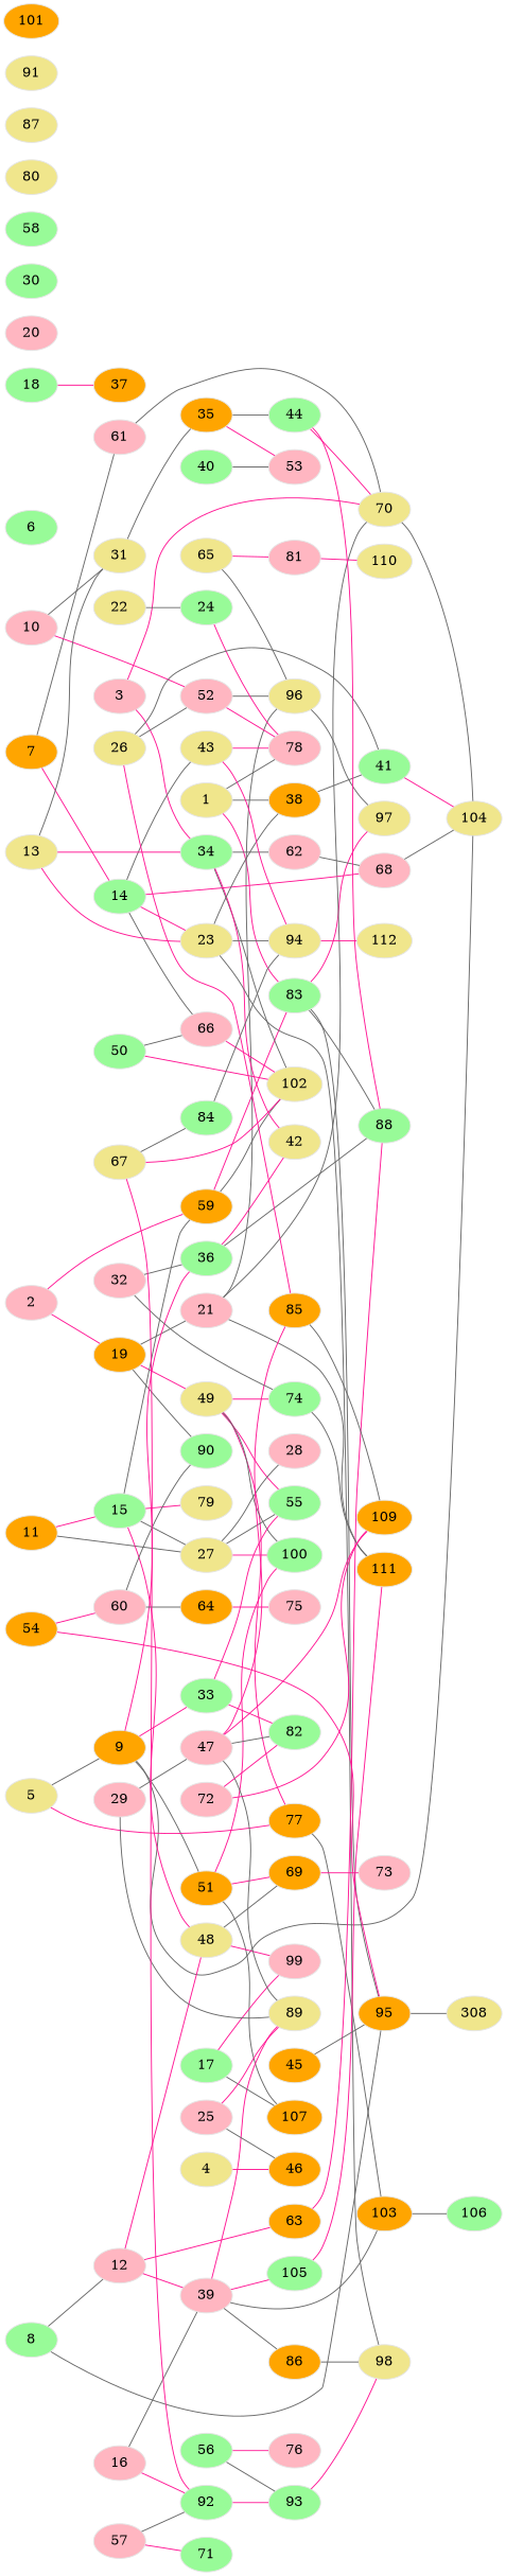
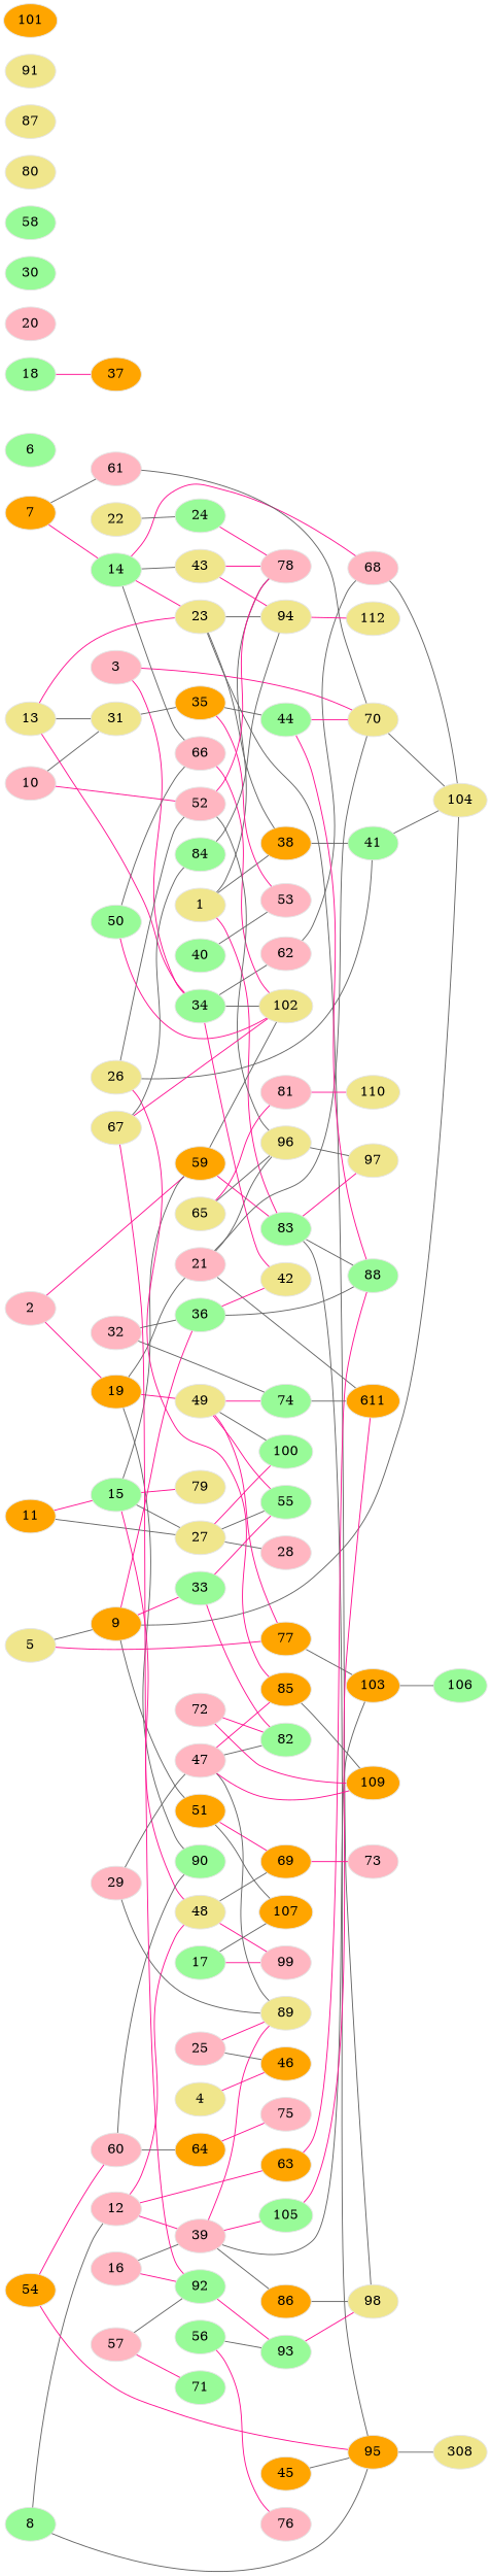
  graph {
    rankdir=LR
    node [color=gray90 fillcolor=khaki style=filled]
    edge [color=gray40]
    38 [fillcolor=orange]
    1
    78 [fillcolor=lightpink]
    83 [fillcolor=palegreen]
    41 [fillcolor=palegreen]
    95 [fillcolor=orange]
    88 [fillcolor=palegreen]
    97
    2 [fillcolor=lightpink]
    19 [fillcolor=orange]
    59 [fillcolor=orange]
    21 [fillcolor=lightpink]
    49
    90 [fillcolor=palegreen]
    102
    3 [fillcolor=lightpink]
    34 [fillcolor=palegreen]
    70
    42
    62 [fillcolor=lightpink]
    104
    46 [fillcolor=orange]
    4
    9 [fillcolor=orange]
    5
    77 [fillcolor=orange]
    33 [fillcolor=palegreen]
    36 [fillcolor=palegreen]
    51 [fillcolor=orange]
    103 [fillcolor=orange]
    6 [fillcolor=palegreen]
    7 [fillcolor=orange]
    14 [fillcolor=palegreen]
    61 [fillcolor=lightpink]
    23
    43
    66 [fillcolor=lightpink]
    68 [fillcolor=lightpink]
    8 [fillcolor=palegreen]
    12 [fillcolor=lightpink]
    39 [fillcolor=lightpink]
    48
    63 [fillcolor=orange]
    n44 [label=308]
    55 [fillcolor=palegreen]
    82 [fillcolor=palegreen]
    107 [fillcolor=orange]
    100 [fillcolor=palegreen]
    69 [fillcolor=orange]
    10 [fillcolor=lightpink]
    31
    52 [fillcolor=lightpink]
    35 [fillcolor=orange]
    96
    11 [fillcolor=orange]
    15 [fillcolor=palegreen]
    27
    79
    28 [fillcolor=lightpink]
    89
    86 [fillcolor=orange]
    105 [fillcolor=palegreen]
    99 [fillcolor=lightpink]
    13
    94
    98
    16 [fillcolor=lightpink]
    92 [fillcolor=palegreen]
    93 [fillcolor=palegreen]
    17 [fillcolor=palegreen]
    18 [fillcolor=palegreen]
    37 [fillcolor=orange]
-   111 [fillcolor=orange]
+   111 [fillcolor=orange label=611]
    74 [fillcolor=palegreen]
    20 [fillcolor=lightpink]
    24 [fillcolor=palegreen]
    22
    112
    25 [fillcolor=lightpink]
    26
    85 [fillcolor=orange]
    109 [fillcolor=orange]
    29 [fillcolor=lightpink]
    47 [fillcolor=lightpink]
    30 [fillcolor=palegreen]
    44 [fillcolor=palegreen]
    53 [fillcolor=lightpink]
    32 [fillcolor=lightpink]
    106 [fillcolor=palegreen]
    40 [fillcolor=palegreen]
    45 [fillcolor=orange]
    73 [fillcolor=lightpink]
    50 [fillcolor=palegreen]
    54 [fillcolor=orange]
    60 [fillcolor=lightpink]
    64 [fillcolor=orange]
    56 [fillcolor=palegreen]
    76 [fillcolor=lightpink]
    57 [fillcolor=lightpink]
    71 [fillcolor=palegreen]
    58 [fillcolor=palegreen]
    75 [fillcolor=lightpink]
    65
    81 [fillcolor=lightpink]
    110
    67
    84 [fillcolor=palegreen]
    72 [fillcolor=lightpink]
    80
    87
    91
    101 [fillcolor=orange]
    38 -- 41
    1 -- 38
    1 -- 78
    1 -- 83 [color=deeppink]
    83 -- 95
    83 -- 88
    83 -- 97 [color=deeppink]
-   41 -- 104 [color=deeppink]
+   41 -- 104
    95 -- n44
    2 -- 19 [color=deeppink]
    2 -- 59 [color=deeppink]
    19 -- 21
    19 -- 49 [color=deeppink]
    19 -- 90
    59 -- 83 [color=deeppink]
    59 -- 102
    21 -- 70
    21 -- 96
    21 -- 111
    49 -- 77 [color=deeppink]
    49 -- 55 [color=deeppink]
    49 -- 100
    49 -- 74 [color=deeppink]
    3 -- 34 [color=deeppink]
    3 -- 70 [color=deeppink]
    34 -- 102
    34 -- 42 [color=deeppink]
    34 -- 62
    70 -- 104
    62 -- 68
    4 -- 46 [color=deeppink]
    9 -- 104
    9 -- 33 [color=deeppink]
    9 -- 36 [color=deeppink]
    9 -- 51
    5 -- 9
    5 -- 77 [color=deeppink]
    77 -- 103
    33 -- 55 [color=deeppink]
    33 -- 82 [color=deeppink]
    36 -- 88
    36 -- 42 [color=deeppink]
    51 -- 107
-   51 -- 100 [color=deeppink]
    51 -- 69 [color=deeppink]
    103 -- 106
    7 -- 14 [color=deeppink]
    7 -- 61
    14 -- 23 [color=deeppink]
    14 -- 43
    14 -- 66
    14 -- 68 [color=deeppink]
    61 -- 70
    23 -- 38
    23 -- 94
    23 -- 98
    43 -- 78 [color=deeppink]
    43 -- 94 [color=deeppink]
    66 -- 102 [color=deeppink]
    68 -- 104
    8 -- 95
    8 -- 12
    12 -- 39 [color=deeppink]
    12 -- 48 [color=deeppink]
    12 -- 63 [color=deeppink]
    39 -- 103
    39 -- 89 [color=deeppink]
    39 -- 86
    39 -- 105 [color=deeppink]
    48 -- 69
    48 -- 99 [color=deeppink]
    63 -- 88 [color=deeppink]
    69 -- 73 [color=deeppink]
    10 -- 31
    10 -- 52 [color=deeppink]
    31 -- 35
    52 -- 78 [color=deeppink]
    52 -- 96
    35 -- 44
    35 -- 53 [color=deeppink]
    96 -- 97
    11 -- 15 [color=deeppink]
    11 -- 27
    15 -- 59
    15 -- 48 [color=deeppink]
    15 -- 27
    15 -- 79 [color=deeppink]
    27 -- 55
    27 -- 100 [color=deeppink]
    27 -- 28
    86 -- 98
    105 -- 111 [color=deeppink]
    13 -- 34 [color=deeppink]
    13 -- 23 [color=deeppink]
    13 -- 31
    94 -- 112 [color=deeppink]
    16 -- 39
    16 -- 92 [color=deeppink]
    92 -- 93 [color=deeppink]
    93 -- 98 [color=deeppink]
    17 -- 107
    17 -- 99 [color=deeppink]
    18 -- 37 [color=deeppink]
    74 -- 111
    24 -- 78 [color=deeppink]
    22 -- 24
    25 -- 46
    25 -- 89 [color=deeppink]
    26 -- 41
    26 -- 52
    26 -- 85 [color=deeppink]
    85 -- 109
    29 -- 89
    29 -- 47
    47 -- 82
    47 -- 89
    47 -- 85 [color=deeppink]
    47 -- 109 [color=deeppink]
    44 -- 88 [color=deeppink]
    44 -- 70 [color=deeppink]
    32 -- 36
    32 -- 74
    40 -- 53
    45 -- 95
    50 -- 102 [color=deeppink]
    50 -- 66
    54 -- 95 [color=deeppink]
    54 -- 60 [color=deeppink]
    60 -- 90
    60 -- 64
    64 -- 75 [color=deeppink]
    56 -- 93
    56 -- 76 [color=deeppink]
    57 -- 92
    57 -- 71 [color=deeppink]
    65 -- 96
    65 -- 81 [color=deeppink]
    81 -- 110 [color=deeppink]
    67 -- 102 [color=deeppink]
    67 -- 92 [color=deeppink]
    67 -- 84
    84 -- 94
    72 -- 82 [color=deeppink]
    72 -- 109 [color=deeppink]
  }
